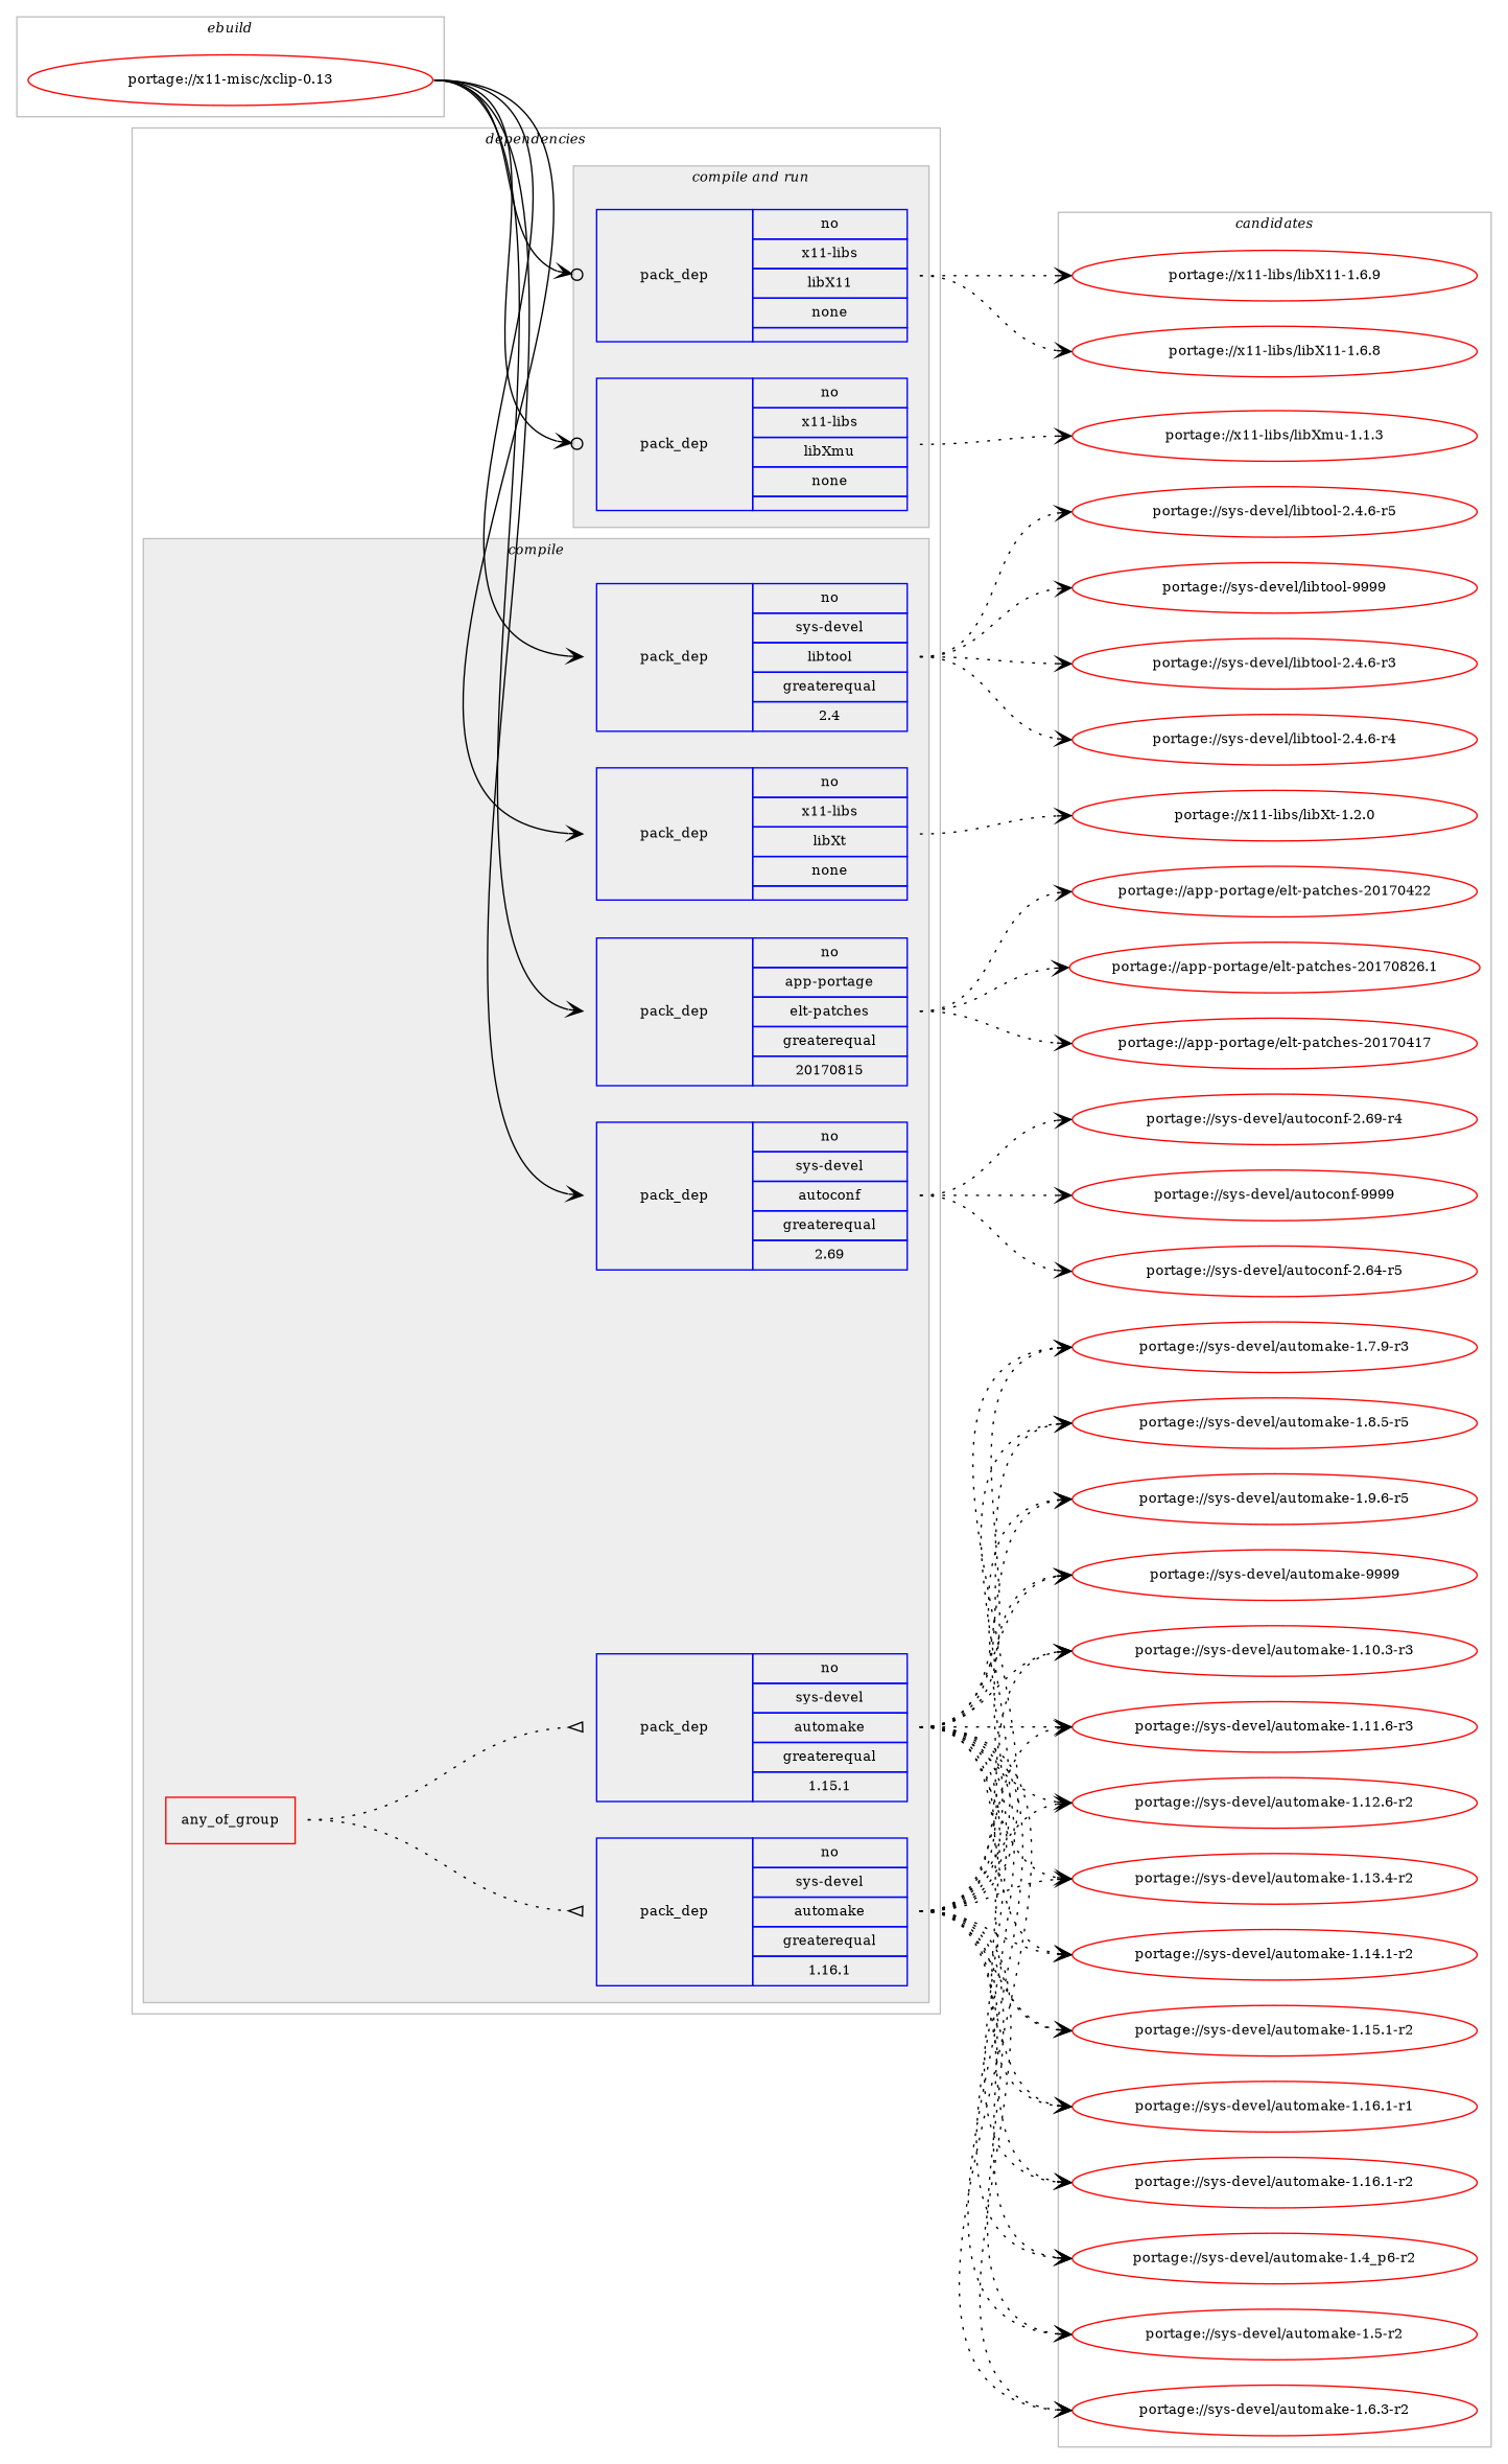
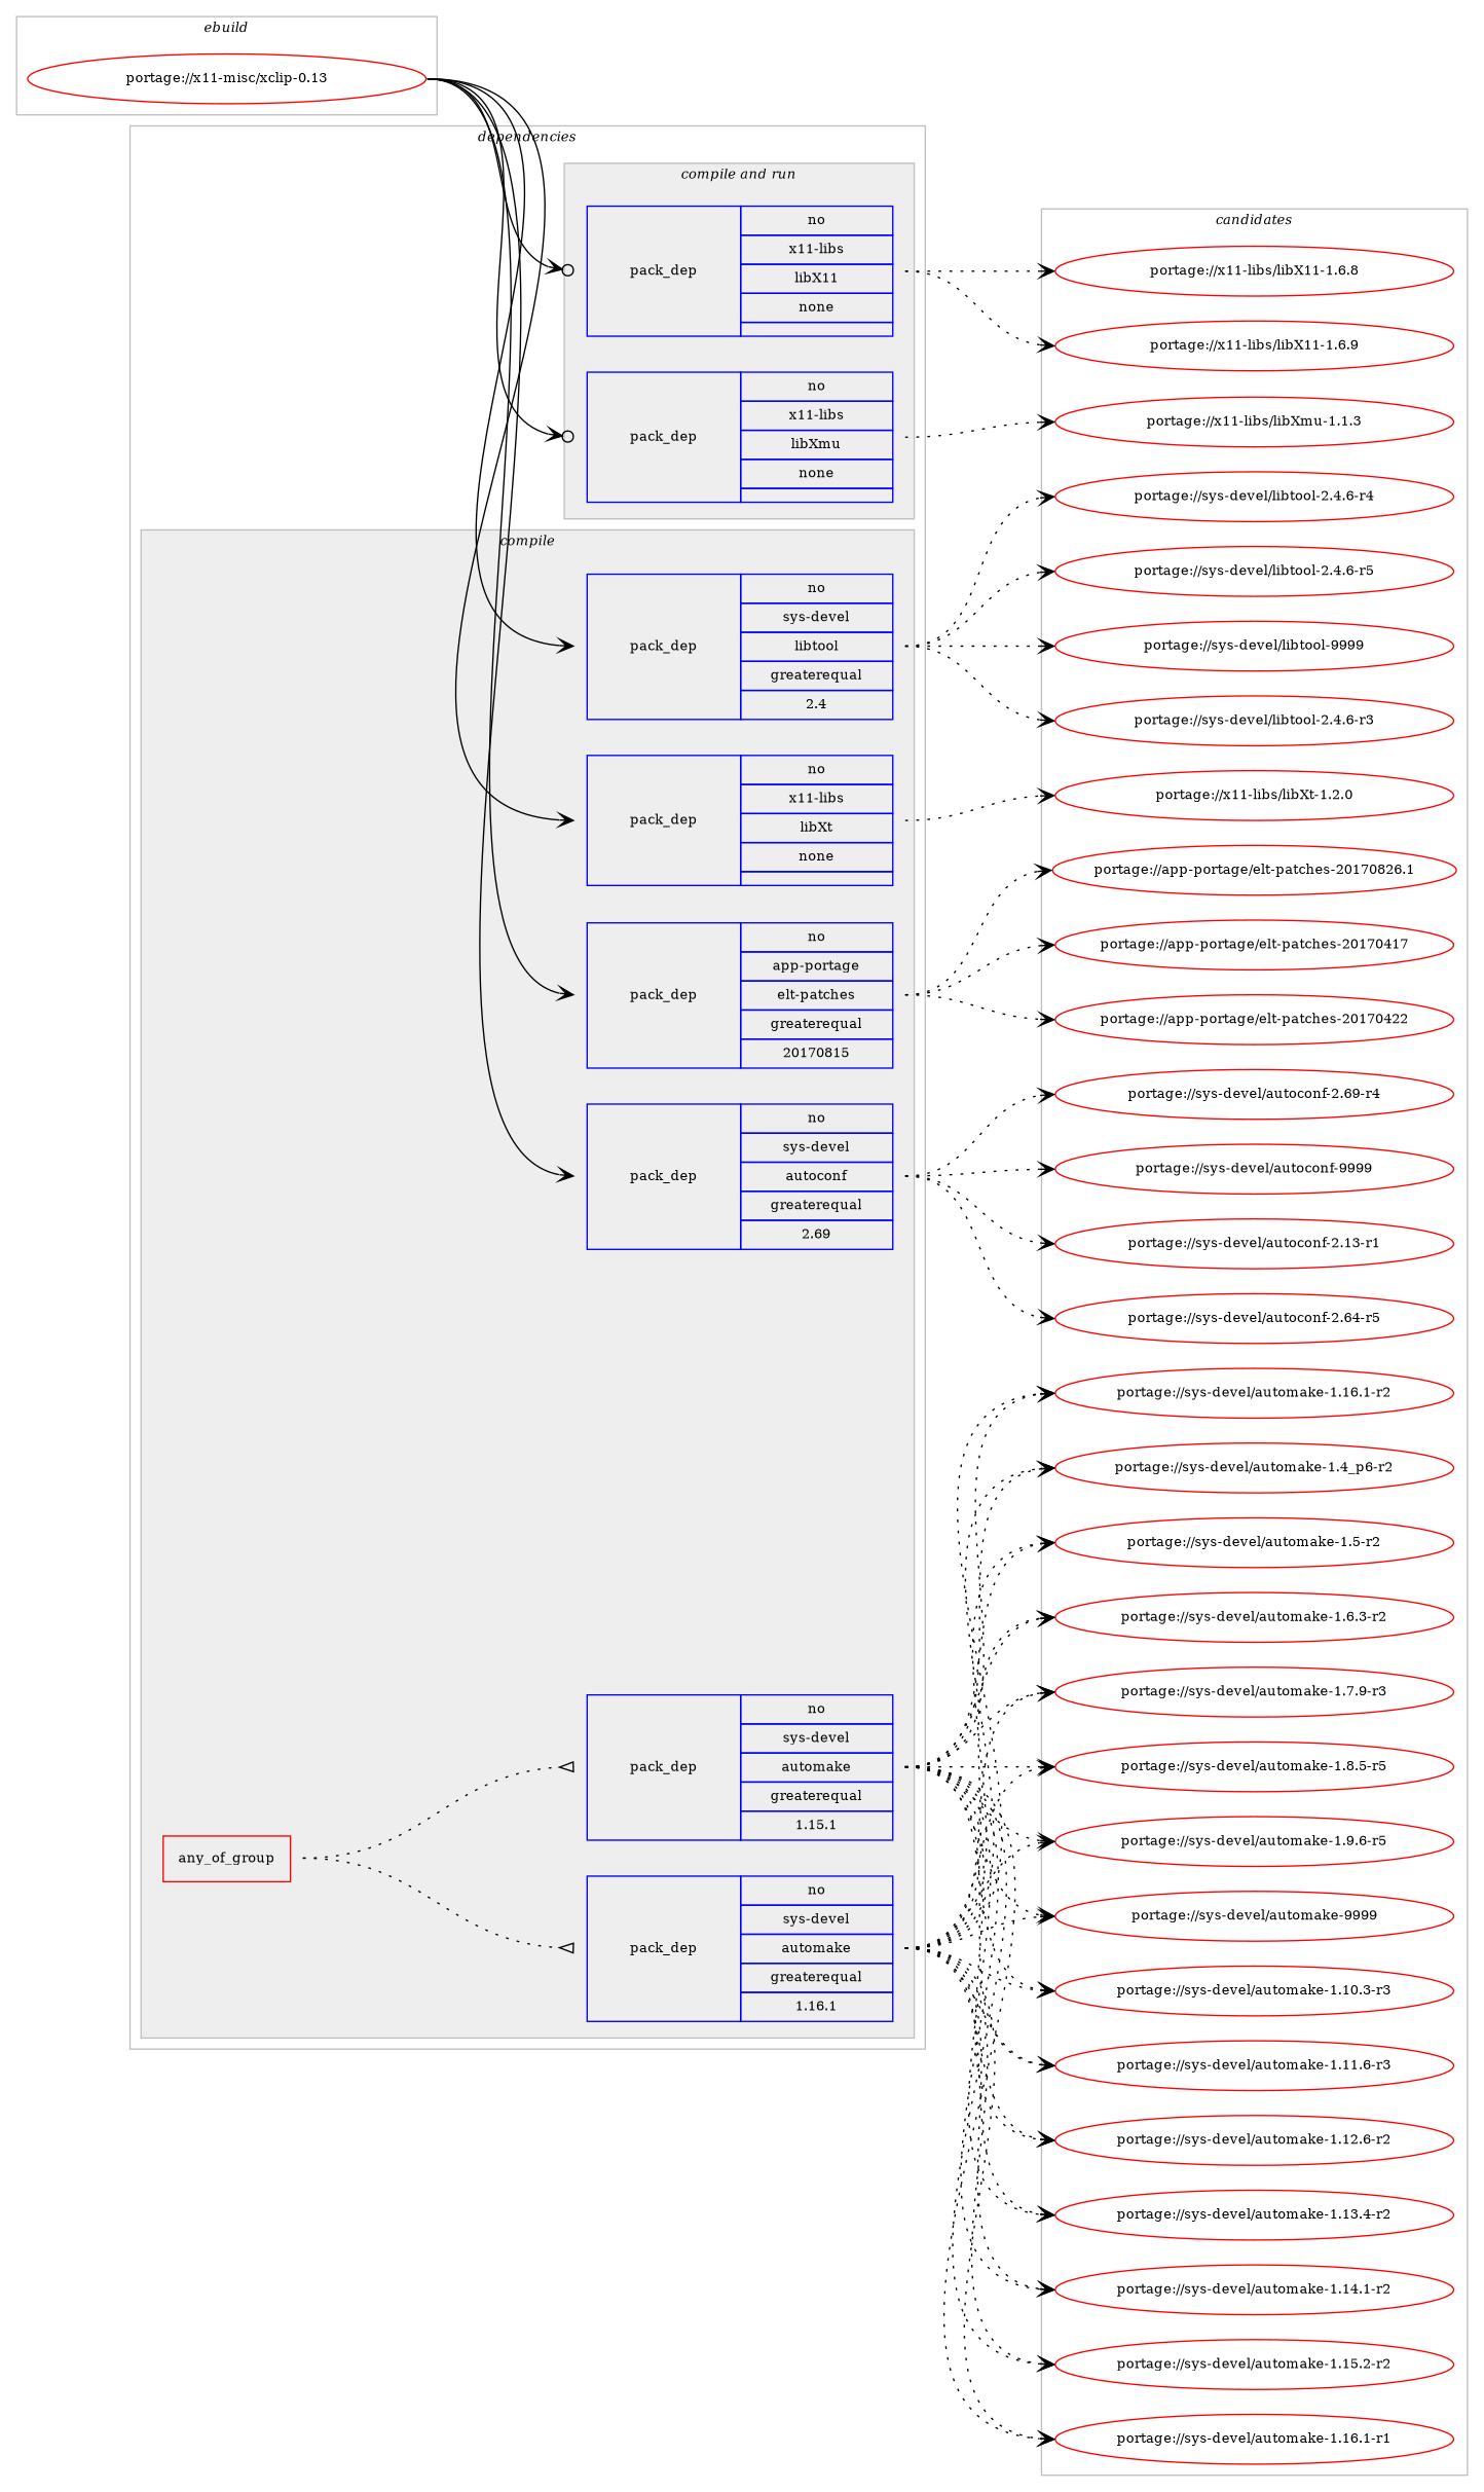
  digraph {
    compound=true
    concentrate=true
    fontname="DejaVu Serif"
    fontsize=10
    newrank=true
    rankdir=LR
    ranksep=1.5
    node [color=red fontname="DejaVu Serif" fontsize=10]
    edge [arrowhead=vee fontname="DejaVu Serif" headport=w style=dotted tailport=e weight=100]
    n1 [label="portage://x11-misc/xclip-0.13" width=4]
    n2 [color=blue label=<<TABLE BORDER="0" CELLBORDER="1" CELLSPACING="0" CELLPADDING="4" WIDTH="220"><TR><TD ROWSPAN="6" CELLPADDING="30">pack_dep</TD></TR><TR><TD WIDTH="110">no</TD></TR><TR><TD>sys-devel</TD></TR><TR><TD>automake</TD></TR><TR><TD>greaterequal</TD></TR><TR><TD>1.16.1</TD></TR></TABLE>> shape=none]
    n3 [color=blue label=<<TABLE BORDER="0" CELLBORDER="1" CELLSPACING="0" CELLPADDING="4" WIDTH="220"><TR><TD ROWSPAN="6" CELLPADDING="30">pack_dep</TD></TR><TR><TD WIDTH="110">no</TD></TR><TR><TD>sys-devel</TD></TR><TR><TD>automake</TD></TR><TR><TD>greaterequal</TD></TR><TR><TD>1.15.1</TD></TR></TABLE>> shape=none]
    n4 [label=<<TABLE BORDER="0" CELLBORDER="1" CELLSPACING="0" CELLPADDING="4"><TR><TD CELLPADDING="10">any_of_group</TD></TR></TABLE>> shape=none]
    n5 [color=blue label=<<TABLE BORDER="0" CELLBORDER="1" CELLSPACING="0" CELLPADDING="4" WIDTH="220"><TR><TD ROWSPAN="6" CELLPADDING="30">pack_dep</TD></TR><TR><TD WIDTH="110">no</TD></TR><TR><TD>app-portage</TD></TR><TR><TD>elt-patches</TD></TR><TR><TD>greaterequal</TD></TR><TR><TD>20170815</TD></TR></TABLE>> shape=none]
    n6 [color=blue label=<<TABLE BORDER="0" CELLBORDER="1" CELLSPACING="0" CELLPADDING="4" WIDTH="220"><TR><TD ROWSPAN="6" CELLPADDING="30">pack_dep</TD></TR><TR><TD WIDTH="110">no</TD></TR><TR><TD>sys-devel</TD></TR><TR><TD>autoconf</TD></TR><TR><TD>greaterequal</TD></TR><TR><TD>2.69</TD></TR></TABLE>> shape=none]
    n7 [color=blue label=<<TABLE BORDER="0" CELLBORDER="1" CELLSPACING="0" CELLPADDING="4" WIDTH="220"><TR><TD ROWSPAN="6" CELLPADDING="30">pack_dep</TD></TR><TR><TD WIDTH="110">no</TD></TR><TR><TD>sys-devel</TD></TR><TR><TD>libtool</TD></TR><TR><TD>greaterequal</TD></TR><TR><TD>2.4</TD></TR></TABLE>> shape=none]
    n8 [color=blue label=<<TABLE BORDER="0" CELLBORDER="1" CELLSPACING="0" CELLPADDING="4" WIDTH="220"><TR><TD ROWSPAN="6" CELLPADDING="30">pack_dep</TD></TR><TR><TD WIDTH="110">no</TD></TR><TR><TD>x11-libs</TD></TR><TR><TD>libXt</TD></TR><TR><TD>none</TD></TR><TR><TD></TD></TR></TABLE>> shape=none]
    n9 [color=blue label=<<TABLE BORDER="0" CELLBORDER="1" CELLSPACING="0" CELLPADDING="4" WIDTH="220"><TR><TD ROWSPAN="6" CELLPADDING="30">pack_dep</TD></TR><TR><TD WIDTH="110">no</TD></TR><TR><TD>x11-libs</TD></TR><TR><TD>libX11</TD></TR><TR><TD>none</TD></TR><TR><TD></TD></TR></TABLE>> shape=none]
    n10 [color=blue label=<<TABLE BORDER="0" CELLBORDER="1" CELLSPACING="0" CELLPADDING="4" WIDTH="220"><TR><TD ROWSPAN="6" CELLPADDING="30">pack_dep</TD></TR><TR><TD WIDTH="110">no</TD></TR><TR><TD>x11-libs</TD></TR><TR><TD>libXmu</TD></TR><TR><TD>none</TD></TR><TR><TD></TD></TR></TABLE>> shape=none]
    n11 [label="portage://sys-devel/automake-1.10.3-r3" width=4]
    n12 [label="portage://sys-devel/automake-1.11.6-r3" width=4]
    n13 [label="portage://sys-devel/automake-1.12.6-r2" width=4]
    n14 [label="portage://sys-devel/automake-1.13.4-r2" width=4]
    n15 [label="portage://sys-devel/automake-1.14.1-r2" width=4]
-   n16 [label="portage://sys-devel/automake-1.15.1-r2" width=4]
+   n16 [label="portage://sys-devel/automake-1.15.2-r2" width=4]
    n17 [label="portage://sys-devel/automake-1.16.1-r1" width=4]
    n18 [label="portage://sys-devel/automake-1.16.1-r2" width=4]
    n19 [label="portage://sys-devel/automake-1.4_p6-r2" width=4]
    n20 [label="portage://sys-devel/automake-1.5-r2" width=4]
    n21 [label="portage://sys-devel/automake-1.6.3-r2" width=4]
    n22 [label="portage://sys-devel/automake-1.7.9-r3" width=4]
    n23 [label="portage://sys-devel/automake-1.8.5-r5" width=4]
    n24 [label="portage://sys-devel/automake-1.9.6-r5" width=4]
    n25 [label="portage://sys-devel/automake-9999" width=4]
    n26 [label="portage://app-portage/elt-patches-20170417" width=4]
    n27 [label="portage://app-portage/elt-patches-20170422" width=4]
    n28 [label="portage://app-portage/elt-patches-20170826.1" width=4]
+   n29 [label="portage://sys-devel/autoconf-2.13-r1" width=4]
    n30 [label="portage://sys-devel/autoconf-2.64-r5" width=4]
    n31 [label="portage://sys-devel/autoconf-2.69-r4" width=4]
    n32 [label="portage://sys-devel/autoconf-9999" width=4]
    n33 [label="portage://sys-devel/libtool-2.4.6-r3" width=4]
    n34 [label="portage://sys-devel/libtool-2.4.6-r4" width=4]
    n35 [label="portage://sys-devel/libtool-2.4.6-r5" width=4]
    n36 [label="portage://sys-devel/libtool-9999" width=4]
    n37 [label="portage://x11-libs/libXt-1.2.0" width=4]
    n38 [label="portage://x11-libs/libX11-1.6.8" width=4]
    n39 [label="portage://x11-libs/libX11-1.6.9" width=4]
    n40 [label="portage://x11-libs/libXmu-1.1.3" width=4]
    subgraph cluster_1 {
      color=gray
      label=<<i>ebuild</i>>
      rank=same
      n1
    }
    subgraph cluster_2 {
      color=gray
      label=<<i>dependencies</i>>
      subgraph cluster_3 {
        color=gray
        fillcolor="#eeeeee"
        label=<<i>compile</i>>
        style=filled
        subgraph sub_4 {
          color=gray
          fillcolor="#eeeeee"
          label=<<i>compile</i>>
          style=filled
          n4
          subgraph sub_5 {
            color=gray
            fillcolor="#eeeeee"
            label=<<i>compile</i>>
            style=filled
            n2
          }
          subgraph sub_6 {
            color=gray
            fillcolor="#eeeeee"
            label=<<i>compile</i>>
            style=filled
            n3
          }
        }
        subgraph sub_7 {
          color=gray
          fillcolor="#eeeeee"
          label=<<i>compile</i>>
          style=filled
          n5
        }
        subgraph sub_8 {
          color=gray
          fillcolor="#eeeeee"
          label=<<i>compile</i>>
          style=filled
          n6
        }
        subgraph sub_9 {
          color=gray
          fillcolor="#eeeeee"
          label=<<i>compile</i>>
          style=filled
          n7
        }
        subgraph sub_10 {
          color=gray
          fillcolor="#eeeeee"
          label=<<i>compile</i>>
          style=filled
          n8
        }
      }
      subgraph cluster_11 {
        color=gray
        fillcolor="#eeeeee"
        label=<<i>compile and run</i>>
        style=filled
        subgraph sub_12 {
          color=gray
          fillcolor="#eeeeee"
          label=<<i>compile and run</i>>
          style=filled
          n9
        }
        subgraph sub_13 {
          color=gray
          fillcolor="#eeeeee"
          label=<<i>compile and run</i>>
          style=filled
          n10
        }
      }
      subgraph cluster_14 {
        color=gray
        fillcolor="#eeeeee"
        label=<<i>run</i>>
        style=filled
      }
    }
    subgraph cluster_15 {
      color=gray
      label=<<i>candidates</i>>
      rank=same
      subgraph sub_16 {
        color=black
        label=<<i>candidates</i>>
        nodesep=1
        rank=same
        n11
        n12
        n13
        n14
        n15
        n16
        n17
        n18
        n19
        n20
        n21
        n22
        n23
        n24
        n25
      }
      subgraph sub_17 {
        color=black
        label=<<i>candidates</i>>
        nodesep=1
        rank=same
        n11
        n12
        n13
        n14
        n15
        n16
        n17
        n18
        n19
        n20
        n21
        n22
        n23
        n24
        n25
      }
      subgraph sub_18 {
        color=black
        label=<<i>candidates</i>>
        nodesep=1
        rank=same
        n26
        n27
        n28
      }
      subgraph sub_19 {
        color=black
        label=<<i>candidates</i>>
        nodesep=1
        rank=same
+       n29
        n30
        n31
        n32
      }
      subgraph sub_20 {
        color=black
        label=<<i>candidates</i>>
        nodesep=1
        rank=same
        n33
        n34
        n35
        n36
      }
      subgraph sub_21 {
        color=black
        label=<<i>candidates</i>>
        nodesep=1
        rank=same
        n37
      }
      subgraph sub_22 {
        color=black
        label=<<i>candidates</i>>
        nodesep=1
        rank=same
        n38
        n39
      }
      subgraph sub_23 {
        color=black
        label=<<i>candidates</i>>
        nodesep=1
        rank=same
        n40
      }
    }
    n1 -> n5 [style=solid weight=20]
    n1 -> n6 [style=solid weight=20]
    n1 -> n7 [style=solid weight=20]
    n1 -> n8 [style=solid weight=20]
    n1 -> n9 [arrowhead=odotvee style=solid weight=20]
    n1 -> n10 [arrowhead=odotvee style=solid weight=20]
    n2 -> n11
    n2 -> n12
    n2 -> n13
    n2 -> n14
    n2 -> n15
    n2 -> n16
    n2 -> n17
    n2 -> n18
    n2 -> n19
    n2 -> n20
    n2 -> n21
    n2 -> n22
    n2 -> n23
    n2 -> n24
    n2 -> n25
    n3 -> n11
    n3 -> n12
    n3 -> n13
    n3 -> n14
    n3 -> n15
    n3 -> n16
    n3 -> n17
    n3 -> n18
    n3 -> n19
    n3 -> n20
    n3 -> n21
    n3 -> n22
    n3 -> n23
    n3 -> n24
    n3 -> n25
    n4 -> n2 [arrowhead=oinv weight=20]
    n4 -> n3 [arrowhead=oinv weight=20]
    n5 -> n26
    n5 -> n27
    n5 -> n28
+   n6 -> n29
    n6 -> n30
    n6 -> n31
    n6 -> n32
    n7 -> n33
    n7 -> n34
    n7 -> n35
    n7 -> n36
    n8 -> n37
    n9 -> n38
    n9 -> n39
    n10 -> n40
  }
